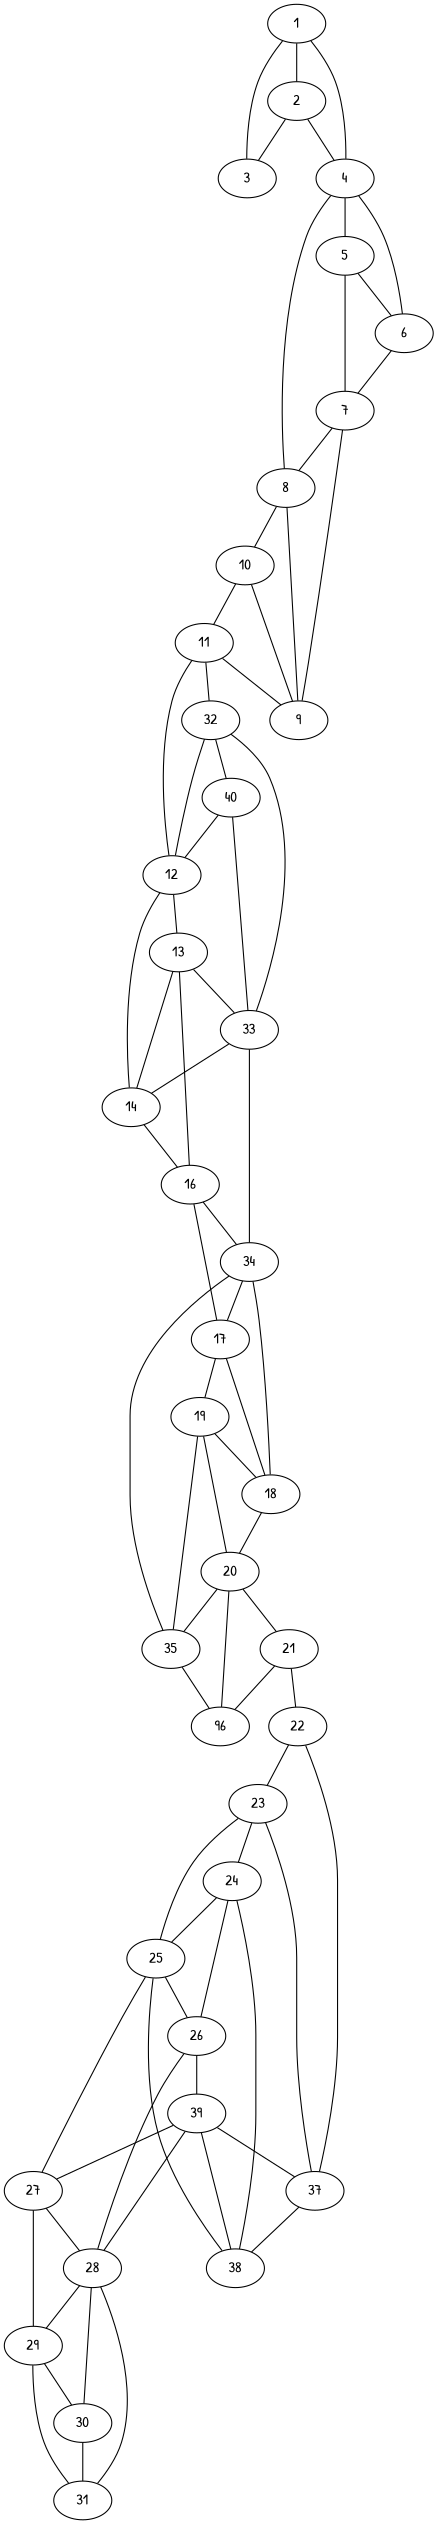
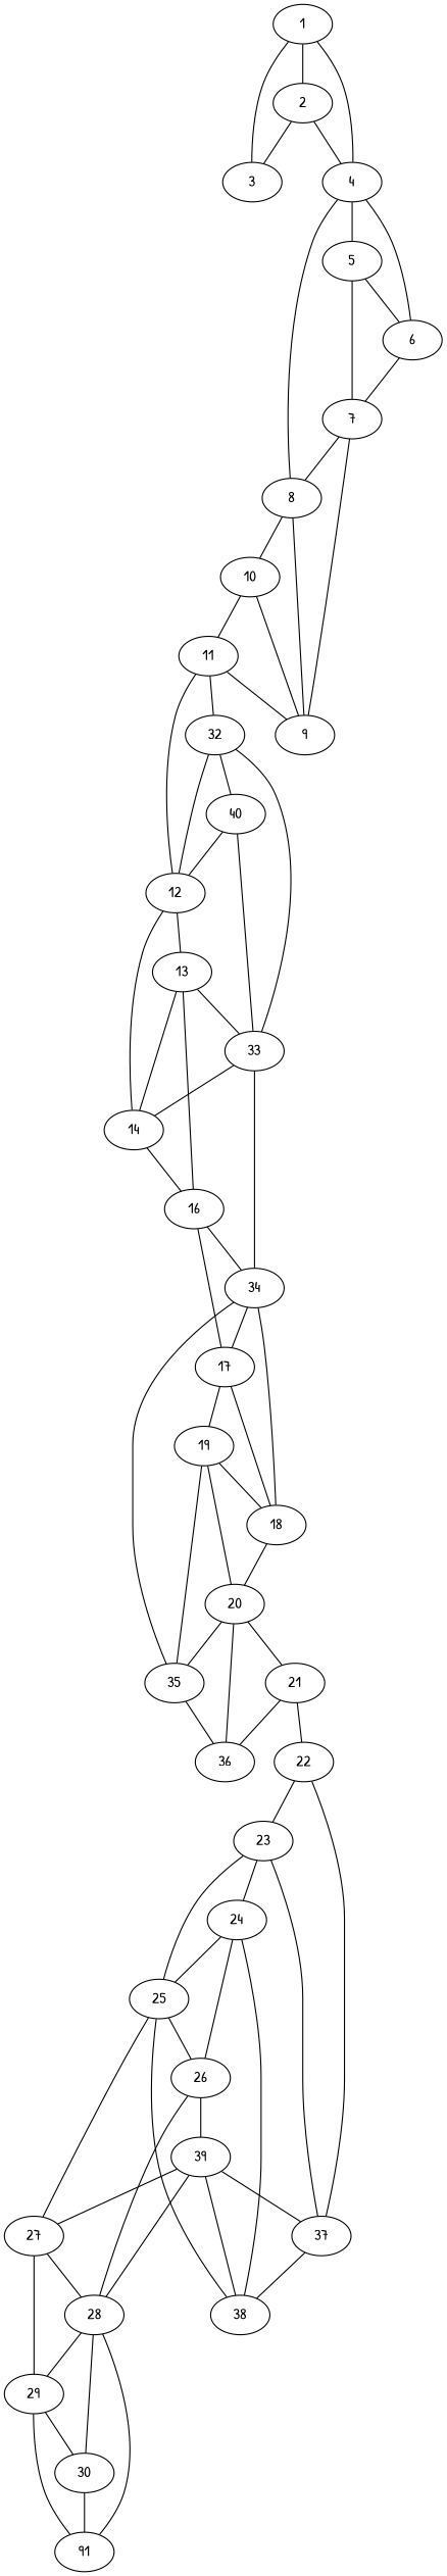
  graph {
    fontname="Patrick Hand"
    node [aaLength=6 fontname="Patrick Hand" sequence=RYSYDM type=0]
    edge [distance0=3.0 fontname="Patrick Hand" frequency=1 type0=1]
    1 [aaLength=10 sequence=SVSRAAITAA]
    2 [aaLength=14 sequence=PETEAVSMLLEQAR]
    3 [aaLength=21 sequence=PQPVAEQAHKLAYQLADKLRN]
    4 [aaLength=15 sequence=NASGRAGMVQGLLQE]
    5 [aaLength=15 sequence=QEGVALMCLAEALLR]
    6 [aaLength=12 sequence=DKATRDALIRDK]
    7 [aaLength=7 sequence=ATWGLLF]
    8 [aaLength=13 sequence=NEASLSRSLNRII]
    9 [aaLength=18 sequence=GEPLIRKGVDMAMRLMGE]
    10 [aaLength=3 sequence=QFV]
    11 [aaLength=14 sequence=TIAEALANARKLEE]
    32 [type=1]
    12 [aaLength=24 sequence=TAADAQAYMVSYQQAIHAIGKASN]
    33 [aaLength=4 sequence=GISI type=1]
    40 [type=1]
    14 [aaLength=5 sequence=KLSAL]
    13 [sequence=RGIYEG]
    34 [aaLength=3 sequence=INI type=1]
    16 [aaLength=24 sequence=QYDRVMEELYPRLKSLTLLARQYD]
    17 [aaLength=3 sequence=EAD]
    18 [aaLength=13 sequence=RLEISLDLLEKLC]
    35 [sequence=IGFVIQ type=1]
    19 [sequence=FEPELA]
    20 [aaLength=16 sequence=RCPLVIDYLIDLATRS]
-   36 [sequence=LMIRLV type=1 label=96]
+   36 [sequence=LMIRLV type=1]
    21 [aaLength=13 sequence=YWDSEIKRAQMDG]
    22 [aaLength=18 sequence=RKVYTDVSYLACAKKLLA]
    23 [aaLength=12 sequence=NAHTLAAIYQLA]
    24 [aaLength=5 sequence=YPGQY]
    25 [sequence=GEPLYE]
    26 [aaLength=5 sequence=KVADG]
    28 [aaLength=14 sequence=LLAYLVRRLLENGA]
    39 [aaLength=7 sequence=CRIYAPV type=1]
    29 [sequence=SFVNRI]
    27 [aaLength=4 sequence=THET]
    37 [sequence=IYPQFA type=1]
    30 [sequence=PLDELV]
    38 [aaLength=5 sequence=EFQCL type=1]
-   31 [aaLength=14 sequence=DPVTAVEKLAQQEG]
+   31 [aaLength=14 sequence=DPVTAVEKLAQQEG label=91]
    1 -- 2 [distance0=23.14546]
    1 -- 3 [distance0=48.2451 type0=2]
    1 -- 4 [distance0=75.34148 type0=3]
    2 -- 3 [distance0=29.75361 distance1=1.0 frequency=2 type0=2 type1=4]
    2 -- 4 [distance0=57.33547 type0=3]
    4 -- 5 [distance0=24.37694 distance1=5.0 frequency=2 type1=4]
    4 -- 6 [distance0=43.35422 type0=3]
    5 -- 6 [distance0=23.91314 distance1=2.0 frequency=2 type1=4]
    5 -- 7 [distance0=50.01616 type0=3]
    6 -- 7 [distance0=41.41444 distance1=20.0 frequency=2 type0=2 type1=4]
    7 -- 8 [distance0=17.33239 distance1=8.0 frequency=2 type1=4]
    7 -- 9 [distance0=35.15172 type0=2]
    8 -- 4 [distance0=28.74312 distance1=2.0 frequency=2 type1=4]
    8 -- 10 [distance0=34.18079 type0=3]
    9 -- 8 [distance0=17.96411]
    9 -- 10 [distance0=19.52826 distance1=0.0 frequency=2 type0=2 type1=5]
    10 -- 11 [distance0=10.94094 distance1=3.0 frequency=2 type1=4]
    11 -- 9 [distance0=25.69187 type0=2]
    11 -- 32 [type0=4]
    32 -- 12 [distance0=58.88945 type0=3]
    32 -- 33 [distance0=44.0 type0=2]
    32 -- 40 [distance0=0.0 distance1=0.0 frequency=2 type1=5]
    12 -- 11 [distance0=33.93903 type0=2]
    12 -- 14 [distance0=37.318 type0=3]
    12 -- 13 [distance0=28.34888 distance1=1.0 frequency=2 type1=4]
    33 -- 14 [distance0=0.0 type0=5]
    33 -- 34 [distance0=42.0]
    40 -- 12 [distance0=58.88945 distance1=6.0 frequency=2 type0=3 type1=4]
    40 -- 33 [distance0=44.0 type0=2]
    14 -- 16 [distance0=13.25612 type0=2]
    13 -- 33 [distance0=1.0 type0=4]
    13 -- 14 [distance0=17.6006]
    34 -- 17 [distance0=38.00832 distance1=3.0 frequency=2 type0=2 type1=4]
    34 -- 18 [distance0=38.01002 type0=3]
    34 -- 35 [distance0=32.0]
    16 -- 13 [distance0=29.51997 type0=3]
    16 -- 34 [distance0=2.0 type0=4]
    17 -- 16 [distance0=36.12607 type0=3]
    17 -- 18 [distance0=7.923553 distance1=0.0 frequency=2 type1=5]
    17 -- 19 [distance0=18.96428 type0=2]
    18 -- 20 [distance0=34.86242 type0=3]
    35 -- 36 [distance0=29.0]
    19 -- 18 [distance0=14.47085]
    19 -- 35 [distance0=4.0 type0=4]
    20 -- 35 [distance0=32.34911 type0=3]
    20 -- 19 [distance0=25.86937]
    20 -- 21 [distance0=29.1164 type0=2]
    36 -- 20 [distance0=36.15889 type0=2]
    21 -- 36 [distance0=39.7459 type0=3]
    21 -- 22 [distance0=24.84368 distance1=8.0 frequency=2 type1=4]
    22 -- 23 [distance0=32.43084 type0=2]
    23 -- 24 [distance0=19.50988 distance1=4.0 frequency=2 type1=4]
    23 -- 25 [distance0=32.41248 type0=2]
    24 -- 25 [distance0=18.79148]
    25 -- 26 [distance0=14.10687 distance1=4.0 frequency=2 type1=4]
    26 -- 24 [distance0=30.98127 type0=2]
    26 -- 28 [distance0=34.77879 type0=3]
    26 -- 39 [distance0=5.0 type0=4]
    28 -- 29 [distance0=21.1613 distance1=2.0 frequency=2 type0=2 type1=4]
    39 -- 28 [distance0=52.32546 type0=2]
    39 -- 27 [distance0=1.0 type0=4]
    39 -- 37 [distance0=57.0 type0=3]
    29 -- 30 [distance0=18.49445 distance1=5.0 frequency=2 type1=4]
    27 -- 25 [distance0=36.68184 type0=3]
    27 -- 28 [distance0=15.54081 distance1=0.0 frequency=2 type1=5]
    27 -- 29 [distance0=31.75869 type0=2]
    37 -- 22 [distance0=45.48063 type0=2]
    37 -- 23 [distance0=51.04883 distance1=2.0 frequency=2 type0=3 type1=4]
    37 -- 38 [distance0=29.0]
    30 -- 28 [distance0=38.60783 type0=3]
    30 -- 31 [distance0=18.24366 distance1=1.0 frequency=2 type1=4]
    38 -- 24 [distance0=49.00608 type0=3]
    38 -- 25 [type0=4]
    38 -- 39 [distance0=28.0]
    31 -- 28 [distance0=45.3307 type0=3]
    31 -- 29 [distance0=29.74651 type0=2]
  }
